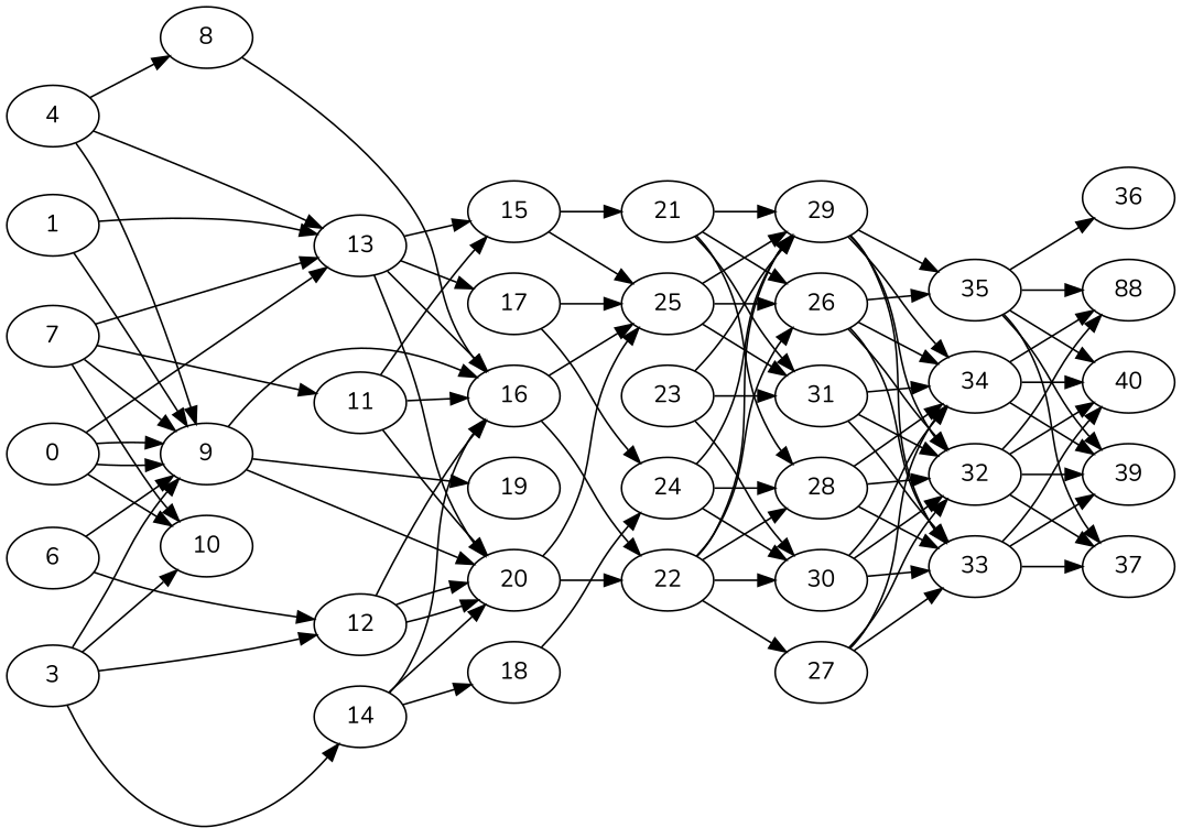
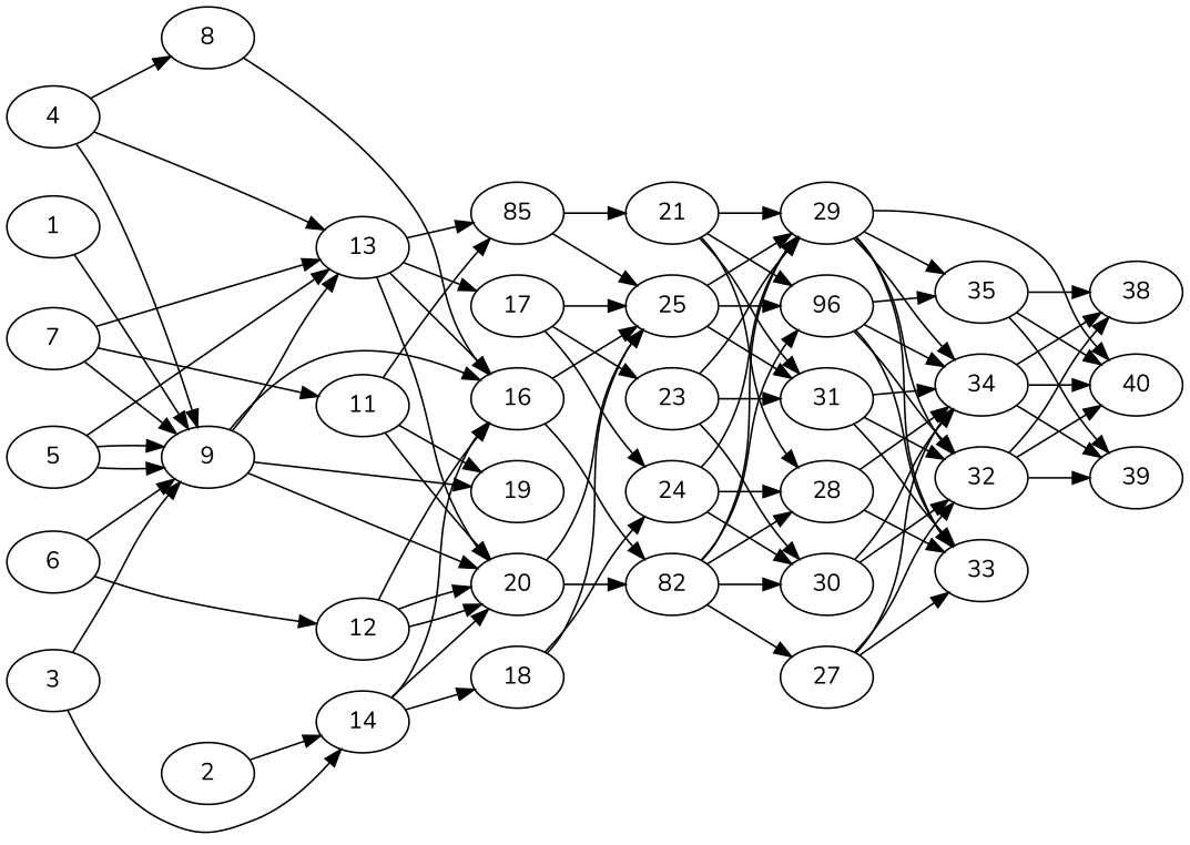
  digraph {
    fontname=Nunito
    rankdir=LR
    node [alpha=0.15 fontname=Nunito]
    edge [fontname=Nunito]
    1 [expect_size=26996736]
    9 [alpha=0.06 expect_size=37858304]
    13 [alpha=0.11 expect_size=21141504]
    16 [alpha=0.18 expect_size=16474112]
    19 [alpha=0.18 expect_size=10851328]
    20 [alpha=0.18 expect_size=25424896]
-   15 [alpha=0.04 expect_size=33397760]
+   15 [alpha=0.04 expect_size=33397760 label=85]
    17 [alpha=0.01 expect_size=41231360]
    25 [alpha=0.05 expect_size=14821376]
-   22 [alpha=0.11 expect_size=19256320]
+   22 [alpha=0.11 expect_size=19256320 label=82]
    21 [alpha=0.07 expect_size=48259072]
    23 [alpha=0.13 expect_size=45597696]
    24 [alpha=0.02 expect_size=24542208]
+   2 [alpha=0.01 expect_size=40265728]
    14 [alpha=0.16 expect_size=49235968]
    18 [alpha=0.09 expect_size=21523456]
    3 [alpha=0.12 expect_size=45911040]
-   10 [alpha=0.10 expect_size=11087872]
    12 [alpha=0.11 expect_size=18386944]
    4 [alpha=0.13 expect_size=23121920]
    8 [expect_size=39042048]
-   5 [alpha=0.13 expect_size=36878336 label=0]
+   5 [alpha=0.13 expect_size=36878336]
    6 [alpha=0.10 expect_size=35866624]
    7 [alpha=0.12 expect_size=24798208]
    11 [alpha=0.08 expect_size=29410304]
-   26 [alpha=0.00 expect_size=23875584]
+   26 [alpha=0.00 expect_size=23875584 label=96]
    29 [alpha=0.14 expect_size=43281408]
    31 [alpha=0.13 expect_size=32559104]
    28 [alpha=0.02 expect_size=21178368]
    27 [alpha=0.04 expect_size=19008512]
    30 [alpha=0.08 expect_size=37692416]
    32 [alpha=0.03 expect_size=49637376]
    33 [alpha=0.20 expect_size=29578240]
    34 [expect_size=13050880]
    35 [alpha=0.03 expect_size=17935360]
-   37 [alpha=0.03 expect_size=28725248]
-   38 [alpha=0.17 expect_size=37625856 label=88]
+   38 [alpha=0.17 expect_size=37625856]
    39 [alpha=0.14 expect_size=41996288]
    40 [alpha=0.19 expect_size=27266048]
-   36 [expect_size=28680192]
    1 -> 9
-   1 -> 13
+   9 -> 13
    9 -> 16
    9 -> 19
    9 -> 20
    13 -> 16
    13 -> 20
    13 -> 15
    13 -> 17
    16 -> 25
    16 -> 22
    20 -> 25
    20 -> 22
    15 -> 25
    15 -> 21
    17 -> 25
+   17 -> 23
    17 -> 24
    25 -> 26
    25 -> 29
    25 -> 31
    22 -> 26
    22 -> 29
    22 -> 28
    22 -> 27
    22 -> 30
    21 -> 26
    21 -> 29
    21 -> 31
    21 -> 28
    23 -> 29
    23 -> 31
    23 -> 30
    24 -> 29
    24 -> 28
    24 -> 30
+   2 -> 14
    14 -> 16
    14 -> 20
    14 -> 18
+   18 -> 25
    18 -> 24
    3 -> 9
    3 -> 14
-   3 -> 10
-   3 -> 12
    12 -> 16
    12 -> 20
    12 -> 20
    4 -> 9
    4 -> 13
    4 -> 8
    8 -> 16
    5 -> 9
    5 -> 9
    5 -> 13
-   5 -> 10
    6 -> 9
    6 -> 12
    7 -> 9
    7 -> 13
-   7 -> 10
    7 -> 11
-   11 -> 16
+   11 -> 19
    11 -> 20
    11 -> 15
    26 -> 32
    26 -> 33
    26 -> 34
    26 -> 35
    29 -> 32
    29 -> 33
    29 -> 34
    29 -> 35
    31 -> 32
    31 -> 33
    31 -> 34
-   28 -> 32
    28 -> 33
    28 -> 34
    27 -> 32
    27 -> 33
    27 -> 34
    30 -> 32
-   30 -> 33
    30 -> 34
-   32 -> 37
    32 -> 38
    32 -> 39
    32 -> 40
-   33 -> 37
-   33 -> 39
-   33 -> 40
+   29 -> 40
    34 -> 38
    34 -> 39
    34 -> 40
-   35 -> 37
    35 -> 38
    35 -> 39
    35 -> 40
-   35 -> 36
  }
